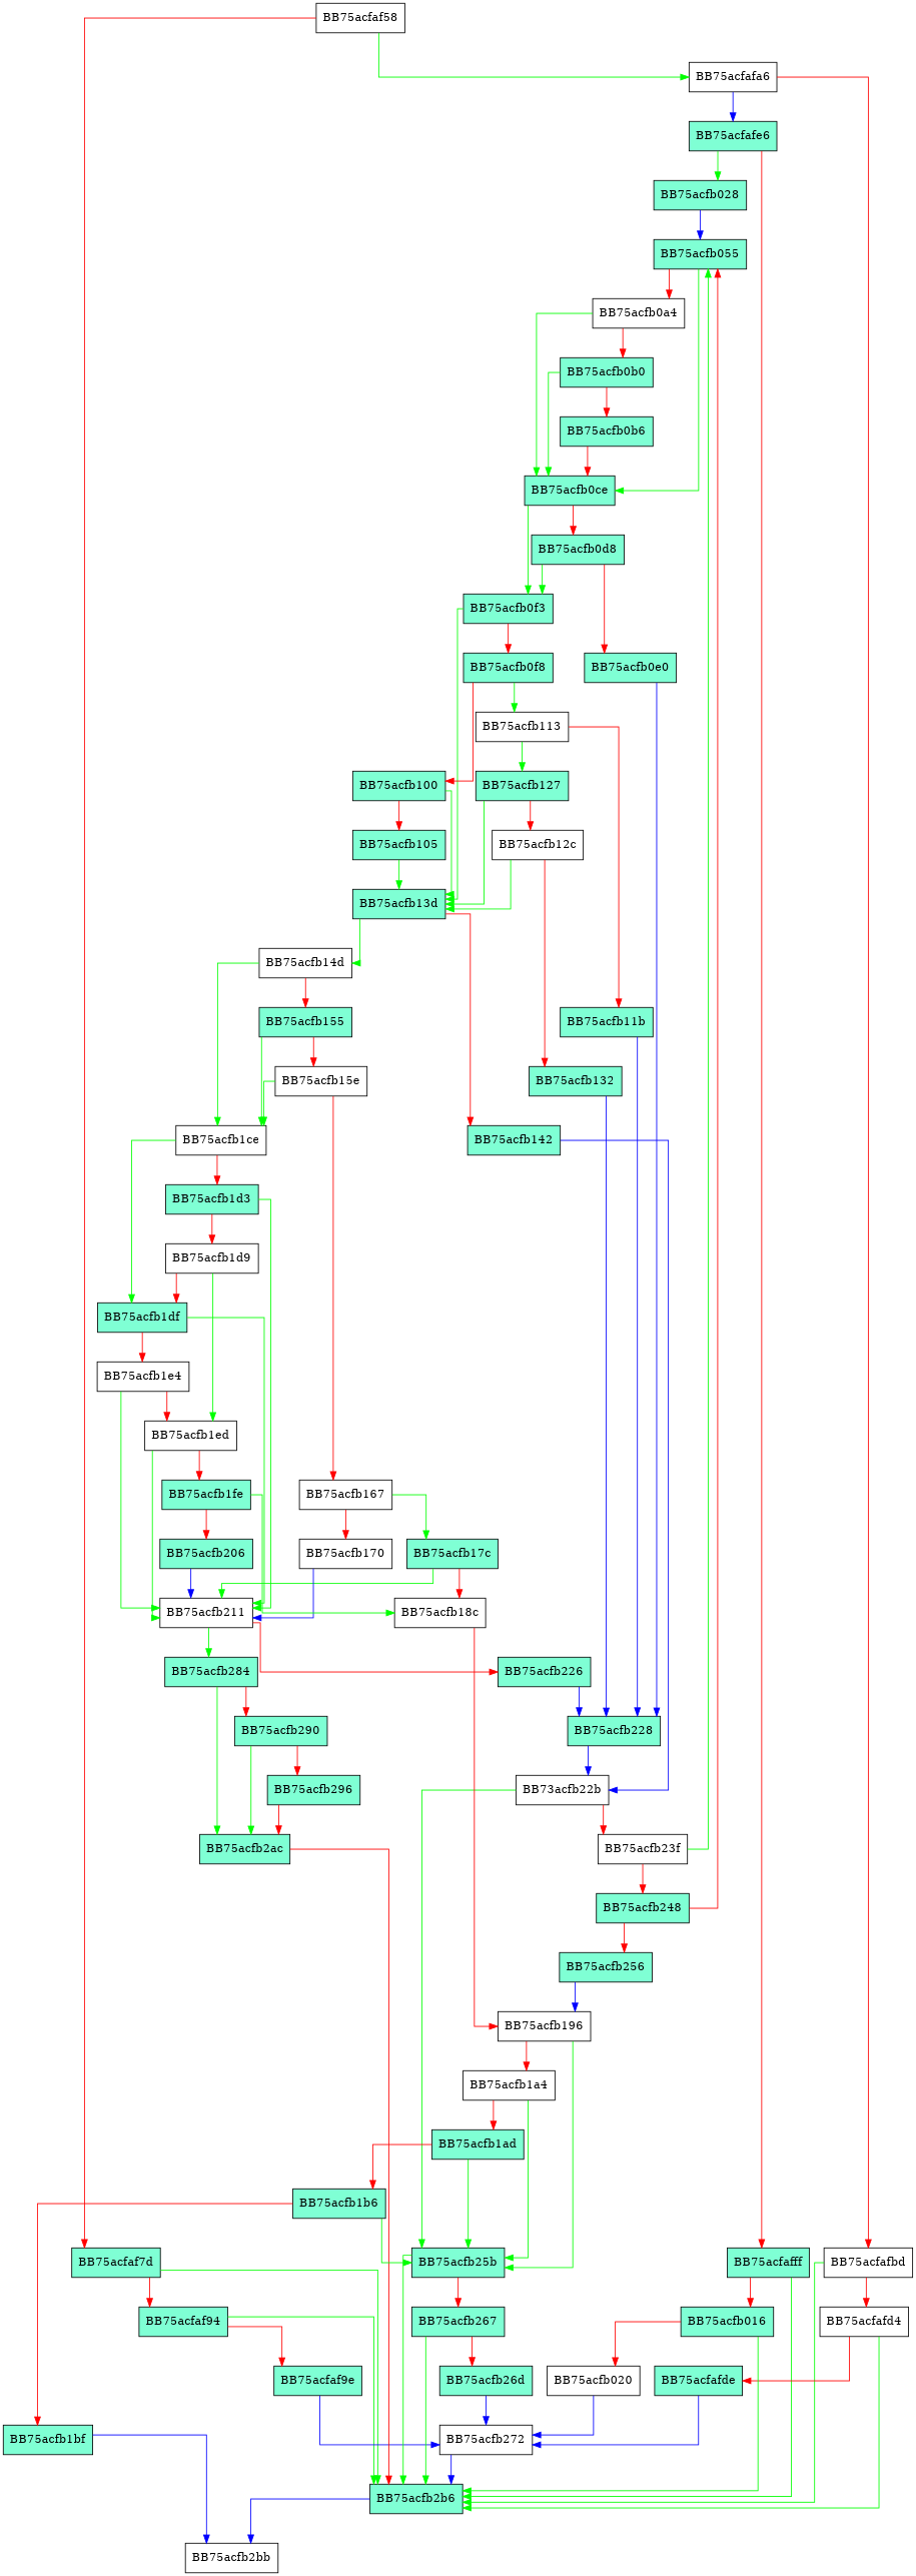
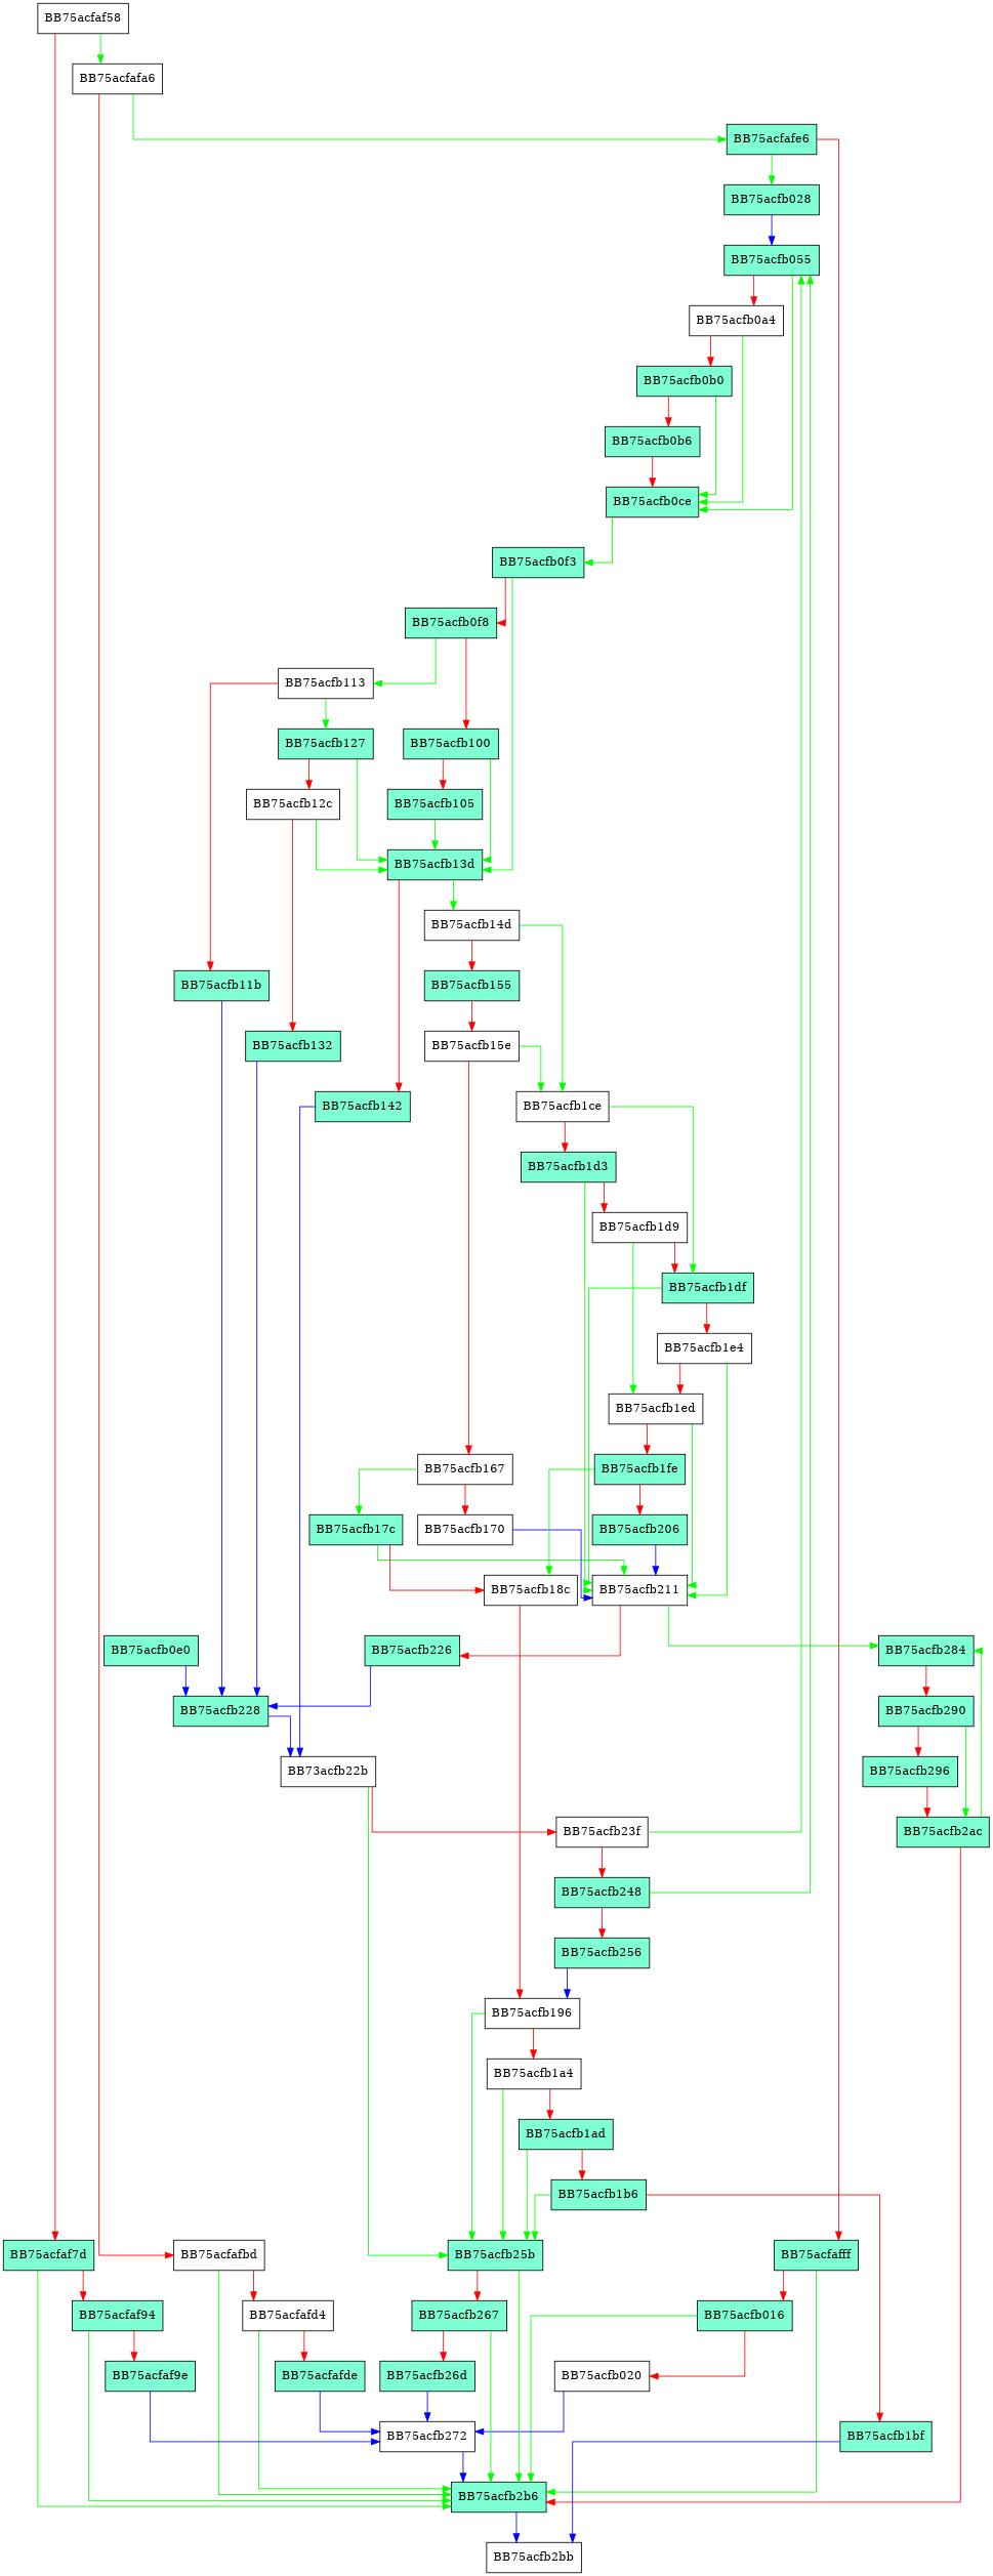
  digraph {
    splines=ortho
    node [fillcolor=aquamarine shape=box style=filled]
    edge [color=red]
    BB75acfaf58 [fillcolor=white]
    BB75acfafa6 [fillcolor=white]
    BB75acfaf7d
    BB75acfafe6
    BB75acfafbd [fillcolor=white]
    BB75acfb2b6
    BB75acfaf94
    BB75acfb028
    BB75acfafff
    BB75acfafd4 [fillcolor=white]
    BB75acfb2bb [fillcolor=white]
    BB75acfaf9e
    BB75acfb272 [fillcolor=white]
    BB75acfb055
    BB75acfb016
    BB75acfafde
    BB75acfb0ce
    BB75acfb0a4 [fillcolor=white]
    BB75acfb020 [fillcolor=white]
    BB75acfb0f3
-   BB75acfb0d8
    BB75acfb0b0
    BB75acfb13d
    BB75acfb0f8
    BB75acfb0e0
    BB75acfb0b6
    BB75acfb14d [fillcolor=white]
    BB75acfb142
    BB75acfb113 [fillcolor=white]
    BB75acfb100
    BB75acfb228
    n32 [fillcolor=white label=BB73acfb22b]
    BB75acfb25b
    BB75acfb23f [fillcolor=white]
    BB75acfb1ce [fillcolor=white]
    BB75acfb155
    BB75acfb127
    BB75acfb11b
    BB75acfb105
    BB75acfb12c [fillcolor=white]
    BB75acfb132
    BB75acfb1df
    BB75acfb1d3
    BB75acfb15e [fillcolor=white]
    BB75acfb267
    BB75acfb248
    BB75acfb211 [fillcolor=white]
    BB75acfb1e4 [fillcolor=white]
    BB75acfb1d9 [fillcolor=white]
    BB75acfb167 [fillcolor=white]
    BB75acfb17c
    BB75acfb170 [fillcolor=white]
    BB75acfb18c [fillcolor=white]
    BB75acfb284
    BB75acfb226
    BB75acfb196 [fillcolor=white]
    BB75acfb2ac
    BB75acfb290
    BB75acfb1a4 [fillcolor=white]
    BB75acfb1ad
    BB75acfb26d
    BB75acfb1b6
    BB75acfb1bf
    BB75acfb1ed [fillcolor=white]
    BB75acfb1fe
    BB75acfb206
    BB75acfb296
    BB75acfb256
    BB75acfaf58 -> BB75acfafa6 [color=green]
    BB75acfaf58 -> BB75acfaf7d
-   BB75acfafa6 -> BB75acfafe6 [color=blue]
+   BB75acfafa6 -> BB75acfafe6 [color=green]
    BB75acfafa6 -> BB75acfafbd
    BB75acfaf7d -> BB75acfb2b6 [color=green]
    BB75acfaf7d -> BB75acfaf94
    BB75acfafe6 -> BB75acfb028 [color=green]
    BB75acfafe6 -> BB75acfafff
    BB75acfafbd -> BB75acfb2b6 [color=green]
    BB75acfafbd -> BB75acfafd4
    BB75acfb2b6 -> BB75acfb2bb [color=blue]
    BB75acfaf94 -> BB75acfb2b6 [color=green]
    BB75acfaf94 -> BB75acfaf9e
    BB75acfb028 -> BB75acfb055 [color=blue]
    BB75acfafff -> BB75acfb2b6 [color=green]
    BB75acfafff -> BB75acfb016
    BB75acfafd4 -> BB75acfb2b6 [color=green]
    BB75acfafd4 -> BB75acfafde
    BB75acfaf9e -> BB75acfb272 [color=blue]
    BB75acfb272 -> BB75acfb2b6 [color=blue]
    BB75acfb055 -> BB75acfb0ce [color=green]
    BB75acfb055 -> BB75acfb0a4
    BB75acfb016 -> BB75acfb2b6 [color=green]
    BB75acfb016 -> BB75acfb020
    BB75acfafde -> BB75acfb272 [color=blue]
    BB75acfb0ce -> BB75acfb0f3 [color=green]
-   BB75acfb0ce -> BB75acfb0d8
    BB75acfb0a4 -> BB75acfb0ce [color=green]
    BB75acfb0a4 -> BB75acfb0b0
    BB75acfb020 -> BB75acfb272 [color=blue]
    BB75acfb0f3 -> BB75acfb13d [color=green]
    BB75acfb0f3 -> BB75acfb0f8
-   BB75acfb0d8 -> BB75acfb0f3 [color=green]
-   BB75acfb0d8 -> BB75acfb0e0
    BB75acfb0b0 -> BB75acfb0ce [color=green]
    BB75acfb0b0 -> BB75acfb0b6
    BB75acfb13d -> BB75acfb14d [color=green]
    BB75acfb13d -> BB75acfb142
    BB75acfb0f8 -> BB75acfb113 [color=green]
    BB75acfb0f8 -> BB75acfb100
    BB75acfb0e0 -> BB75acfb228 [color=blue]
    BB75acfb0b6 -> BB75acfb0ce
    BB75acfb14d -> BB75acfb1ce [color=green]
    BB75acfb14d -> BB75acfb155
    BB75acfb142 -> n32 [color=blue]
    BB75acfb113 -> BB75acfb127 [color=green]
    BB75acfb113 -> BB75acfb11b
    BB75acfb100 -> BB75acfb13d [color=green]
    BB75acfb100 -> BB75acfb105
    BB75acfb228 -> n32 [color=blue]
    n32 -> BB75acfb25b [color=green]
    n32 -> BB75acfb23f
    BB75acfb25b -> BB75acfb2b6 [color=green]
    BB75acfb25b -> BB75acfb267
    BB75acfb23f -> BB75acfb055 [color=green]
    BB75acfb23f -> BB75acfb248
    BB75acfb1ce -> BB75acfb1df [color=green]
    BB75acfb1ce -> BB75acfb1d3
-   BB75acfb155 -> BB75acfb1ce [color=green]
    BB75acfb155 -> BB75acfb15e
    BB75acfb127 -> BB75acfb13d [color=green]
    BB75acfb127 -> BB75acfb12c
    BB75acfb11b -> BB75acfb228 [color=blue]
    BB75acfb105 -> BB75acfb13d [color=green]
    BB75acfb12c -> BB75acfb13d [color=green]
    BB75acfb12c -> BB75acfb132
    BB75acfb132 -> BB75acfb228 [color=blue]
    BB75acfb1df -> BB75acfb211 [color=green]
    BB75acfb1df -> BB75acfb1e4
    BB75acfb1d3 -> BB75acfb211 [color=green]
    BB75acfb1d3 -> BB75acfb1d9
    BB75acfb15e -> BB75acfb1ce [color=green]
    BB75acfb15e -> BB75acfb167
    BB75acfb267 -> BB75acfb2b6 [color=green]
    BB75acfb267 -> BB75acfb26d
-   BB75acfb248 -> BB75acfb055
+   BB75acfb248 -> BB75acfb055 [color=green]
    BB75acfb248 -> BB75acfb256
    BB75acfb211 -> BB75acfb284 [color=green]
    BB75acfb211 -> BB75acfb226
    BB75acfb1e4 -> BB75acfb211 [color=green]
    BB75acfb1e4 -> BB75acfb1ed
    BB75acfb1d9 -> BB75acfb1df
    BB75acfb1d9 -> BB75acfb1ed [color=green]
    BB75acfb167 -> BB75acfb17c [color=green]
    BB75acfb167 -> BB75acfb170
    BB75acfb17c -> BB75acfb211 [color=green]
    BB75acfb17c -> BB75acfb18c
    BB75acfb170 -> BB75acfb211 [color=blue]
    BB75acfb18c -> BB75acfb196
-   BB75acfb284 -> BB75acfb2ac [color=green]
+   BB75acfb2ac -> BB75acfb284 [color=green]
    BB75acfb284 -> BB75acfb290
    BB75acfb226 -> BB75acfb228 [color=blue]
    BB75acfb196 -> BB75acfb25b [color=green]
    BB75acfb196 -> BB75acfb1a4
    BB75acfb2ac -> BB75acfb2b6
    BB75acfb290 -> BB75acfb2ac [color=green]
    BB75acfb290 -> BB75acfb296
    BB75acfb1a4 -> BB75acfb25b [color=green]
    BB75acfb1a4 -> BB75acfb1ad
    BB75acfb1ad -> BB75acfb25b [color=green]
    BB75acfb1ad -> BB75acfb1b6
    BB75acfb26d -> BB75acfb272 [color=blue]
    BB75acfb1b6 -> BB75acfb25b [color=green]
    BB75acfb1b6 -> BB75acfb1bf
    BB75acfb1bf -> BB75acfb2bb [color=blue]
    BB75acfb1ed -> BB75acfb211 [color=green]
    BB75acfb1ed -> BB75acfb1fe
    BB75acfb1fe -> BB75acfb18c [color=green]
    BB75acfb1fe -> BB75acfb206
    BB75acfb206 -> BB75acfb211 [color=blue]
    BB75acfb296 -> BB75acfb2ac
    BB75acfb256 -> BB75acfb196 [color=blue]
  }
